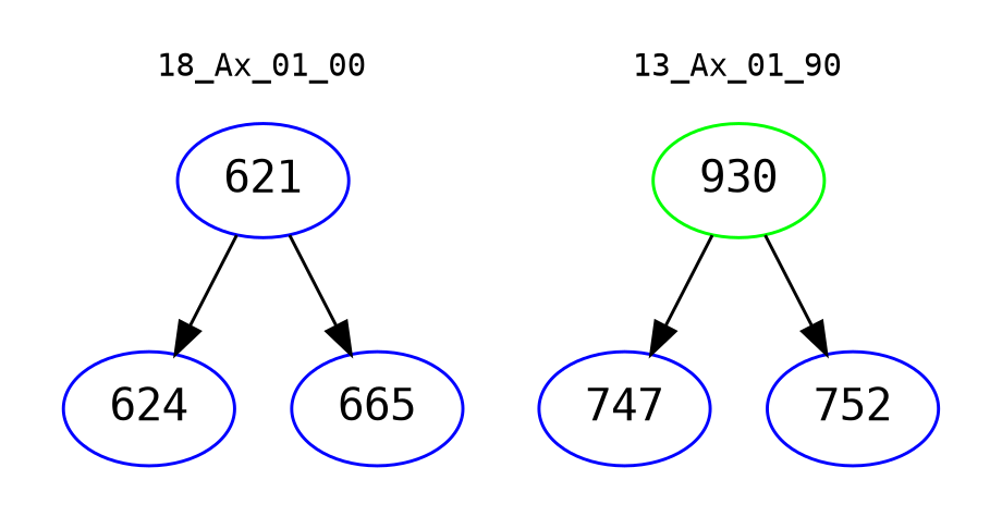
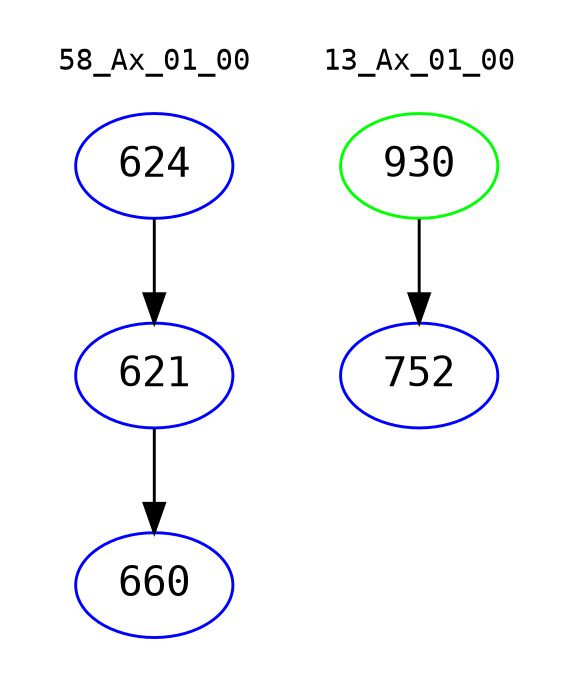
  digraph {
    fontname="DejaVu Sans Mono"
    node [color=blue fontname="DejaVu Sans Mono"]
    edge [color=black fontname="DejaVu Sans Mono"]
    n1 [label=621]
    n2 [label=624]
-   n3 [label=665]
+   n3 [label=660]
    n4 [color=green label=930]
-   n5 [label=747]
    n6 [label=752]
    subgraph cluster_1 {
      color=white
      fontsize=10
-     label="18_Ax_01_00"
+     label="58_Ax_01_00"
      n1
      n2
      n3
    }
    subgraph cluster_2 {
      color=white
      fontsize=10
-     label="13_Ax_01_90"
+     label="13_Ax_01_00"
      n4
-     n5
      n6
    }
-   n1 -> n2
+   n2 -> n1
    n1 -> n3
-   n4 -> n5
    n4 -> n6
  }
